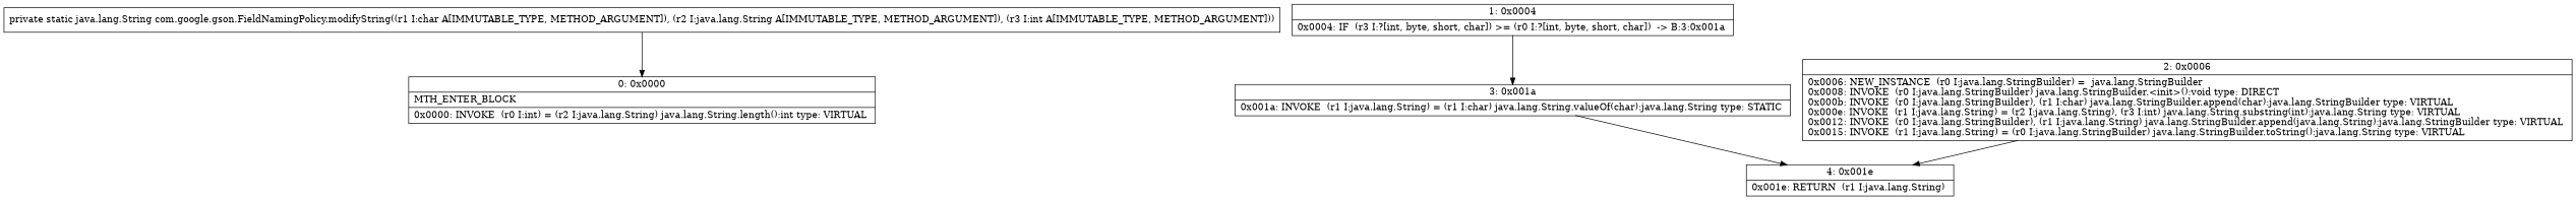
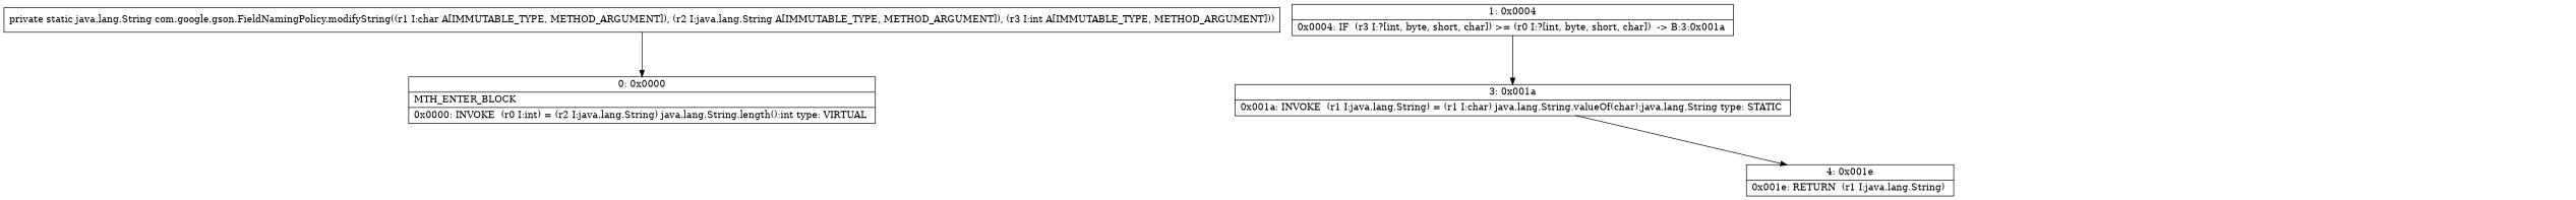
  digraph {
    node [shape=record]
    n1 [label="{0\:\ 0x0000|MTH_ENTER_BLOCK\l|0x0000: INVOKE  (r0 I:int) = (r2 I:java.lang.String) java.lang.String.length():int type: VIRTUAL \l}"]
    n2 [label="{1\:\ 0x0004|0x0004: IF  (r3 I:?[int, byte, short, char]) \>= (r0 I:?[int, byte, short, char])  \-\> B:3:0x001a \l}"]
    n3 [label="{3\:\ 0x001a|0x001a: INVOKE  (r1 I:java.lang.String) = (r1 I:char) java.lang.String.valueOf(char):java.lang.String type: STATIC \l}"]
-   n4 [label="{2\:\ 0x0006|0x0006: NEW_INSTANCE  (r0 I:java.lang.StringBuilder) =  java.lang.StringBuilder \l0x0008: INVOKE  (r0 I:java.lang.StringBuilder) java.lang.StringBuilder.\<init\>():void type: DIRECT \l0x000b: INVOKE  (r0 I:java.lang.StringBuilder), (r1 I:char) java.lang.StringBuilder.append(char):java.lang.StringBuilder type: VIRTUAL \l0x000e: INVOKE  (r1 I:java.lang.String) = (r2 I:java.lang.String), (r3 I:int) java.lang.String.substring(int):java.lang.String type: VIRTUAL \l0x0012: INVOKE  (r0 I:java.lang.StringBuilder), (r1 I:java.lang.String) java.lang.StringBuilder.append(java.lang.String):java.lang.StringBuilder type: VIRTUAL \l0x0015: INVOKE  (r1 I:java.lang.String) = (r0 I:java.lang.StringBuilder) java.lang.StringBuilder.toString():java.lang.String type: VIRTUAL \l}"]
    n5 [label="{4\:\ 0x001e|0x001e: RETURN  (r1 I:java.lang.String) \l}"]
    n6 [label="{private static java.lang.String com.google.gson.FieldNamingPolicy.modifyString((r1 I:char A[IMMUTABLE_TYPE, METHOD_ARGUMENT]), (r2 I:java.lang.String A[IMMUTABLE_TYPE, METHOD_ARGUMENT]), (r3 I:int A[IMMUTABLE_TYPE, METHOD_ARGUMENT])) }"]
    n2 -> n3
    n3 -> n5
-   n4 -> n5
    n6 -> n1
  }
